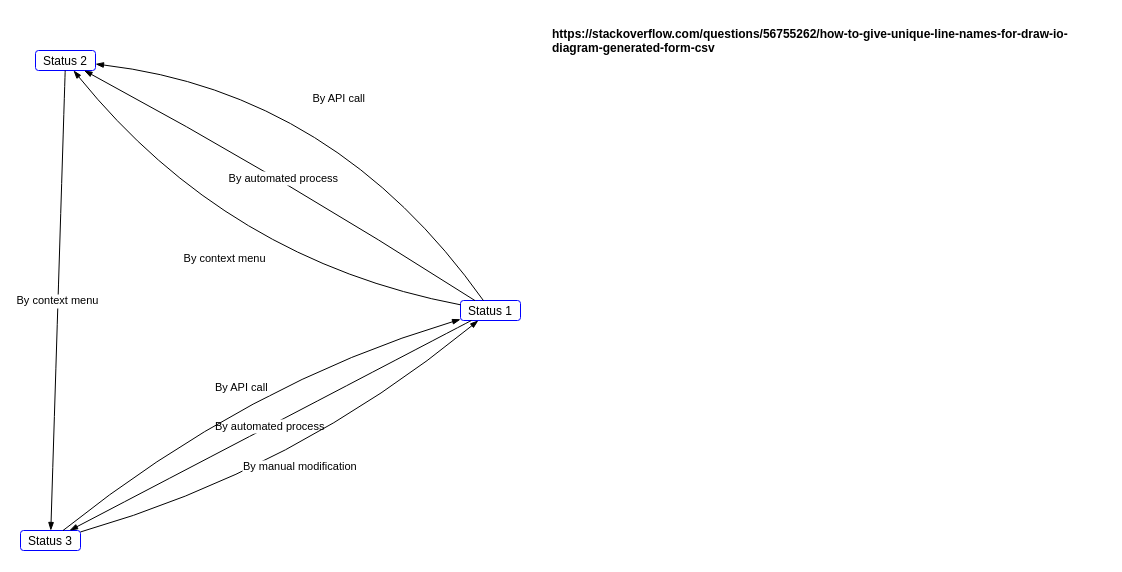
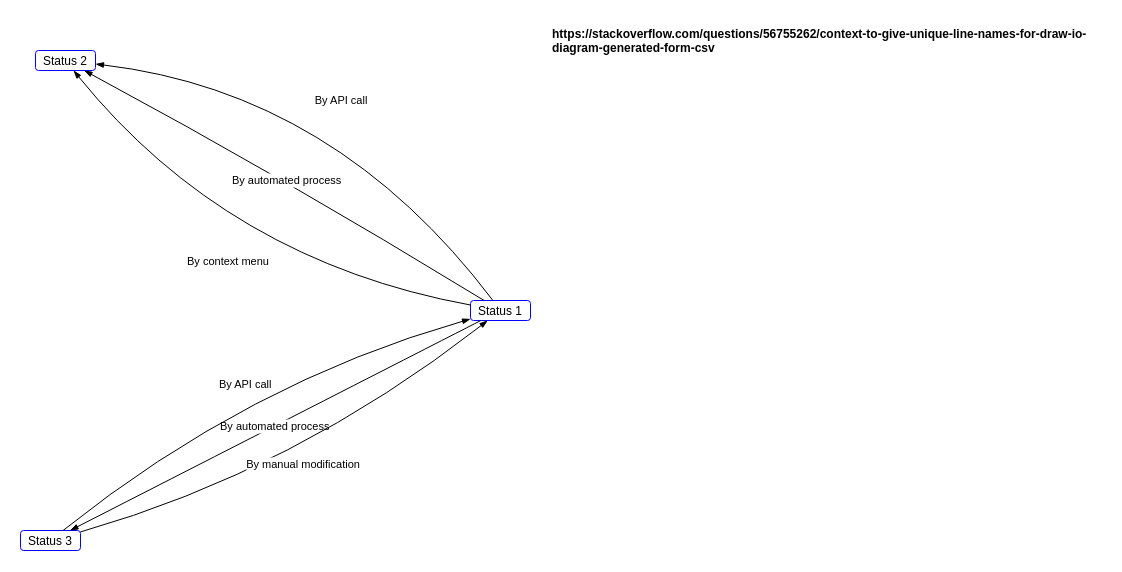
  <mxCell id="0" />
  <mxCell id="1" parent="0" />
- <mxCell id="2" value="Status 1" style="shape=rectangle;rounded=1;strokeColor=#00f;" parent="1" vertex="1"><mxGeometry x="460" y="300" width="60" height="20" as="geometry" /></mxCell>
+ <mxCell id="2" value="Status 1" style="shape=rectangle;rounded=1;strokeColor=#00f;" parent="1" vertex="1"><mxGeometry x="470" y="300" width="60" height="20" as="geometry" /></mxCell>
  <mxCell id="3" value="Status 2" style="shape=rectangle;rounded=1;strokeColor=#00f;" parent="1" vertex="1"><mxGeometry x="35" y="50" width="60" height="20" as="geometry" /></mxCell>
  <mxCell id="4" value="Status 3" style="shape=rectangle;rounded=1;strokeColor=#00f;" parent="1" vertex="1"><mxGeometry x="20" y="530" width="60" height="20" as="geometry" /></mxCell>
  <mxCell id="5" value="By context menu" style="curved=1;fontSize=11;endArrow=blockThin;endFill=1" parent="1" source="2" target="3" edge="1"><mxGeometry relative="1" as="geometry"><Array as="points"><mxPoint x="226.924" y="260.118" /></Array></mxGeometry></mxCell>
  <mxCell id="6" value="By automated process" style="curved=1;fontSize=11;endArrow=blockThin;endFill=1" parent="1" source="2" target="3" edge="1"><mxGeometry relative="1" as="geometry"><Array as="points"><mxPoint x="281" y="176" /></Array></mxGeometry></mxCell>
  <mxCell id="7" value="By API call" style="curved=1;fontSize=11;endArrow=blockThin;endFill=1" parent="1" source="2" target="3" edge="1"><mxGeometry relative="1" as="geometry"><Array as="points"><mxPoint x="335.076" y="91.882" /></Array></mxGeometry></mxCell>
  <mxCell id="8" value="By automated process" style="curved=1;fontSize=11;endArrow=blockThin;endFill=1" parent="1" source="2" target="4" edge="1"><mxGeometry relative="1" as="geometry" /></mxCell>
- <mxCell id="9" value="By context menu" style="curved=1;fontSize=11;endArrow=blockThin;endFill=1" parent="1" source="3" target="4" edge="1"><mxGeometry relative="1" as="geometry" /></mxCell>
  <mxCell id="10" value="By API call" style="curved=1;fontSize=11;endArrow=blockThin;endFill=1" parent="1" source="4" target="2" edge="1"><mxGeometry relative="1" as="geometry"><Array as="points"><mxPoint x="247.837" y="381.689" /></Array></mxGeometry></mxCell>
  <mxCell id="11" value="By manual modification" style="curved=1;fontSize=11;endArrow=blockThin;endFill=1" parent="1" source="4" target="2" edge="1"><mxGeometry relative="1" as="geometry"><Array as="points"><mxPoint x="294.163" y="470.311" /></Array></mxGeometry></mxCell>
- <mxCell id="12" value="https://stackoverflow.com/questions/56755262/how-to-give-unique-line-names-for-draw-io-diagram-generated-form-csv" style="text;whiteSpace=wrap;html=1;fontStyle=1" parent="1" vertex="1"><mxGeometry x="550" y="20" width="550" height="40" as="geometry" /></mxCell>
+ <mxCell id="12" value="https://stackoverflow.com/questions/56755262/context-to-give-unique-line-names-for-draw-io-diagram-generated-form-csv" style="text;whiteSpace=wrap;html=1;fontStyle=1" parent="1" vertex="1"><mxGeometry x="550" y="20" width="550" height="40" as="geometry" /></mxCell>
